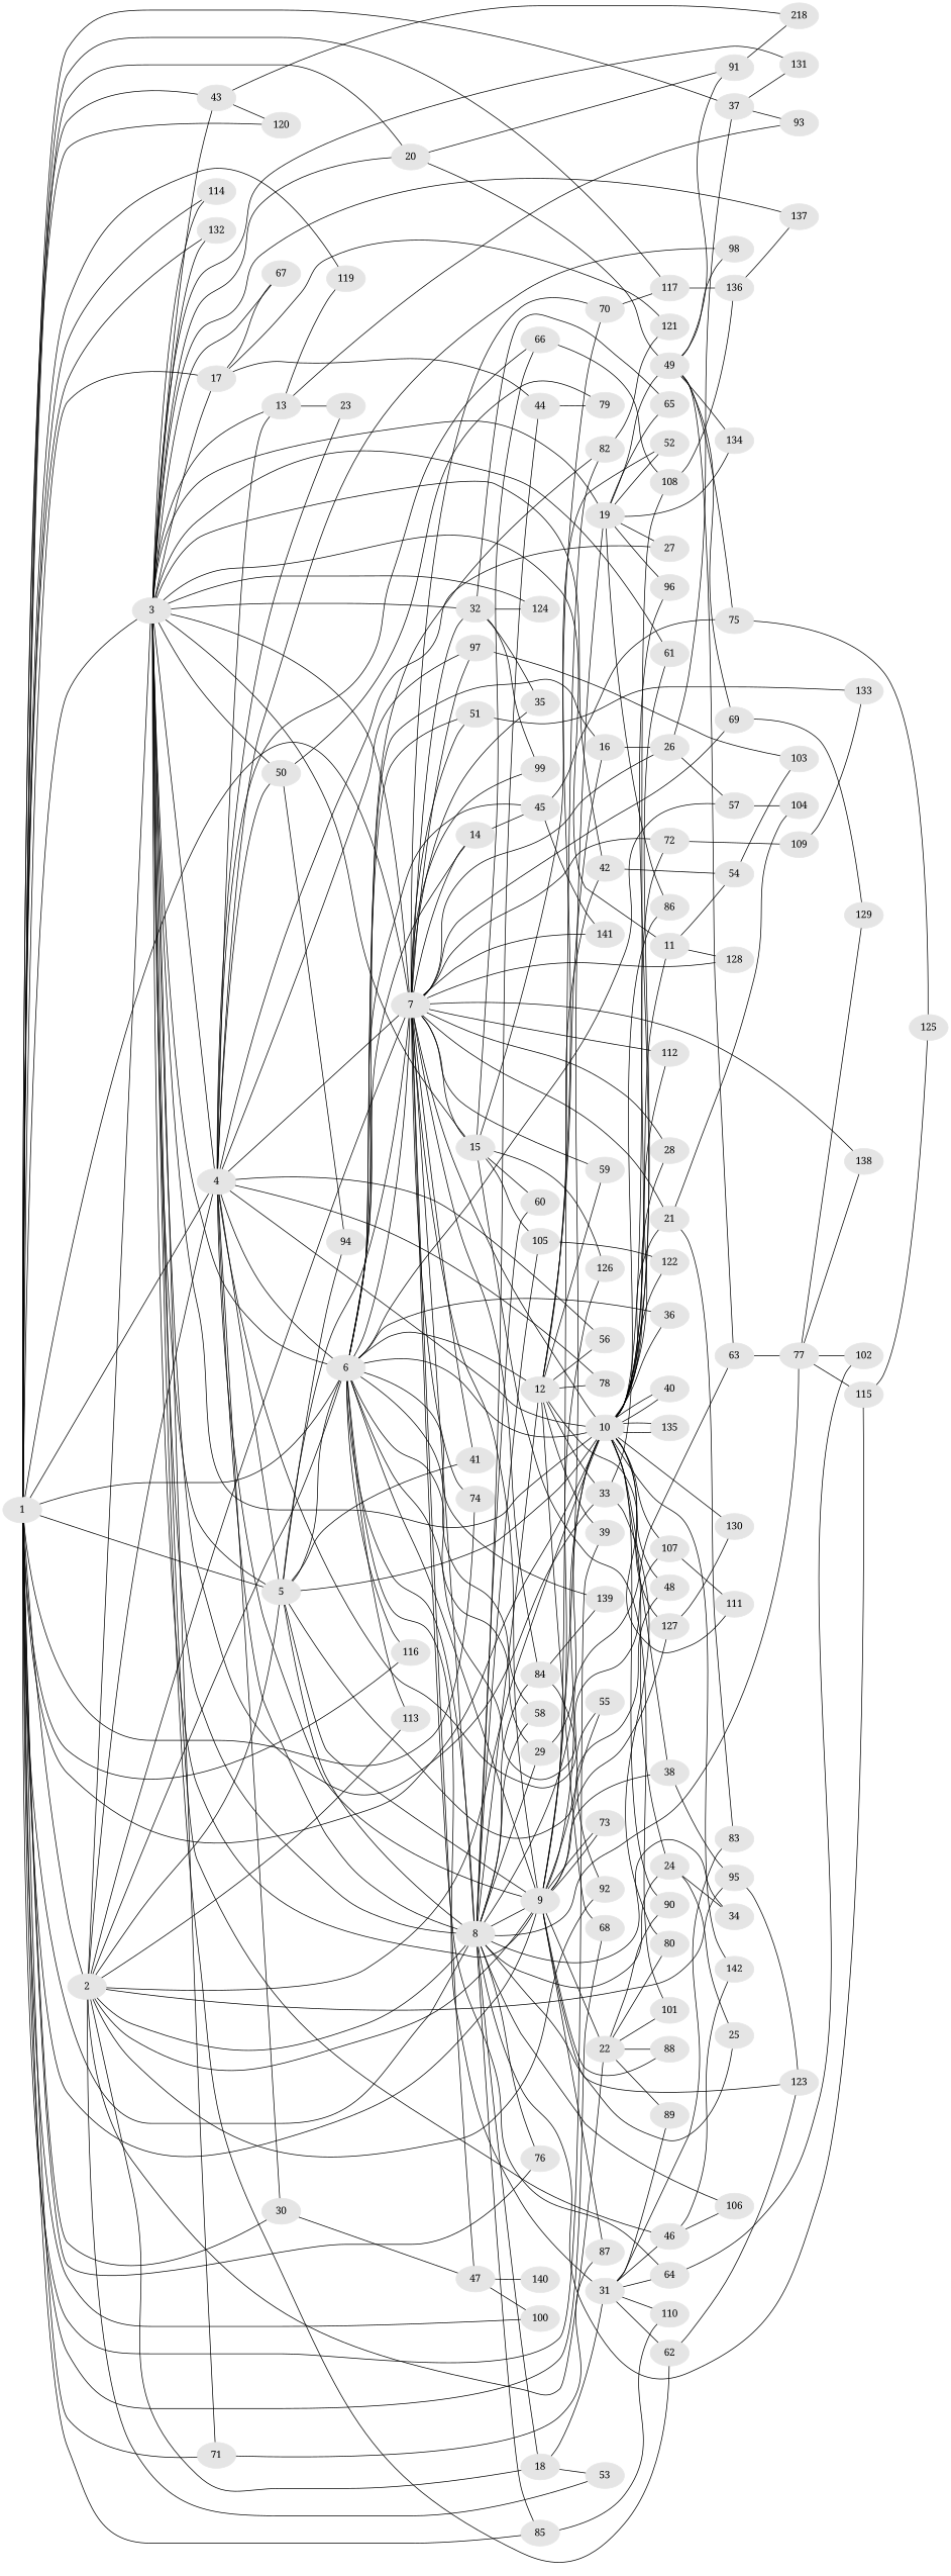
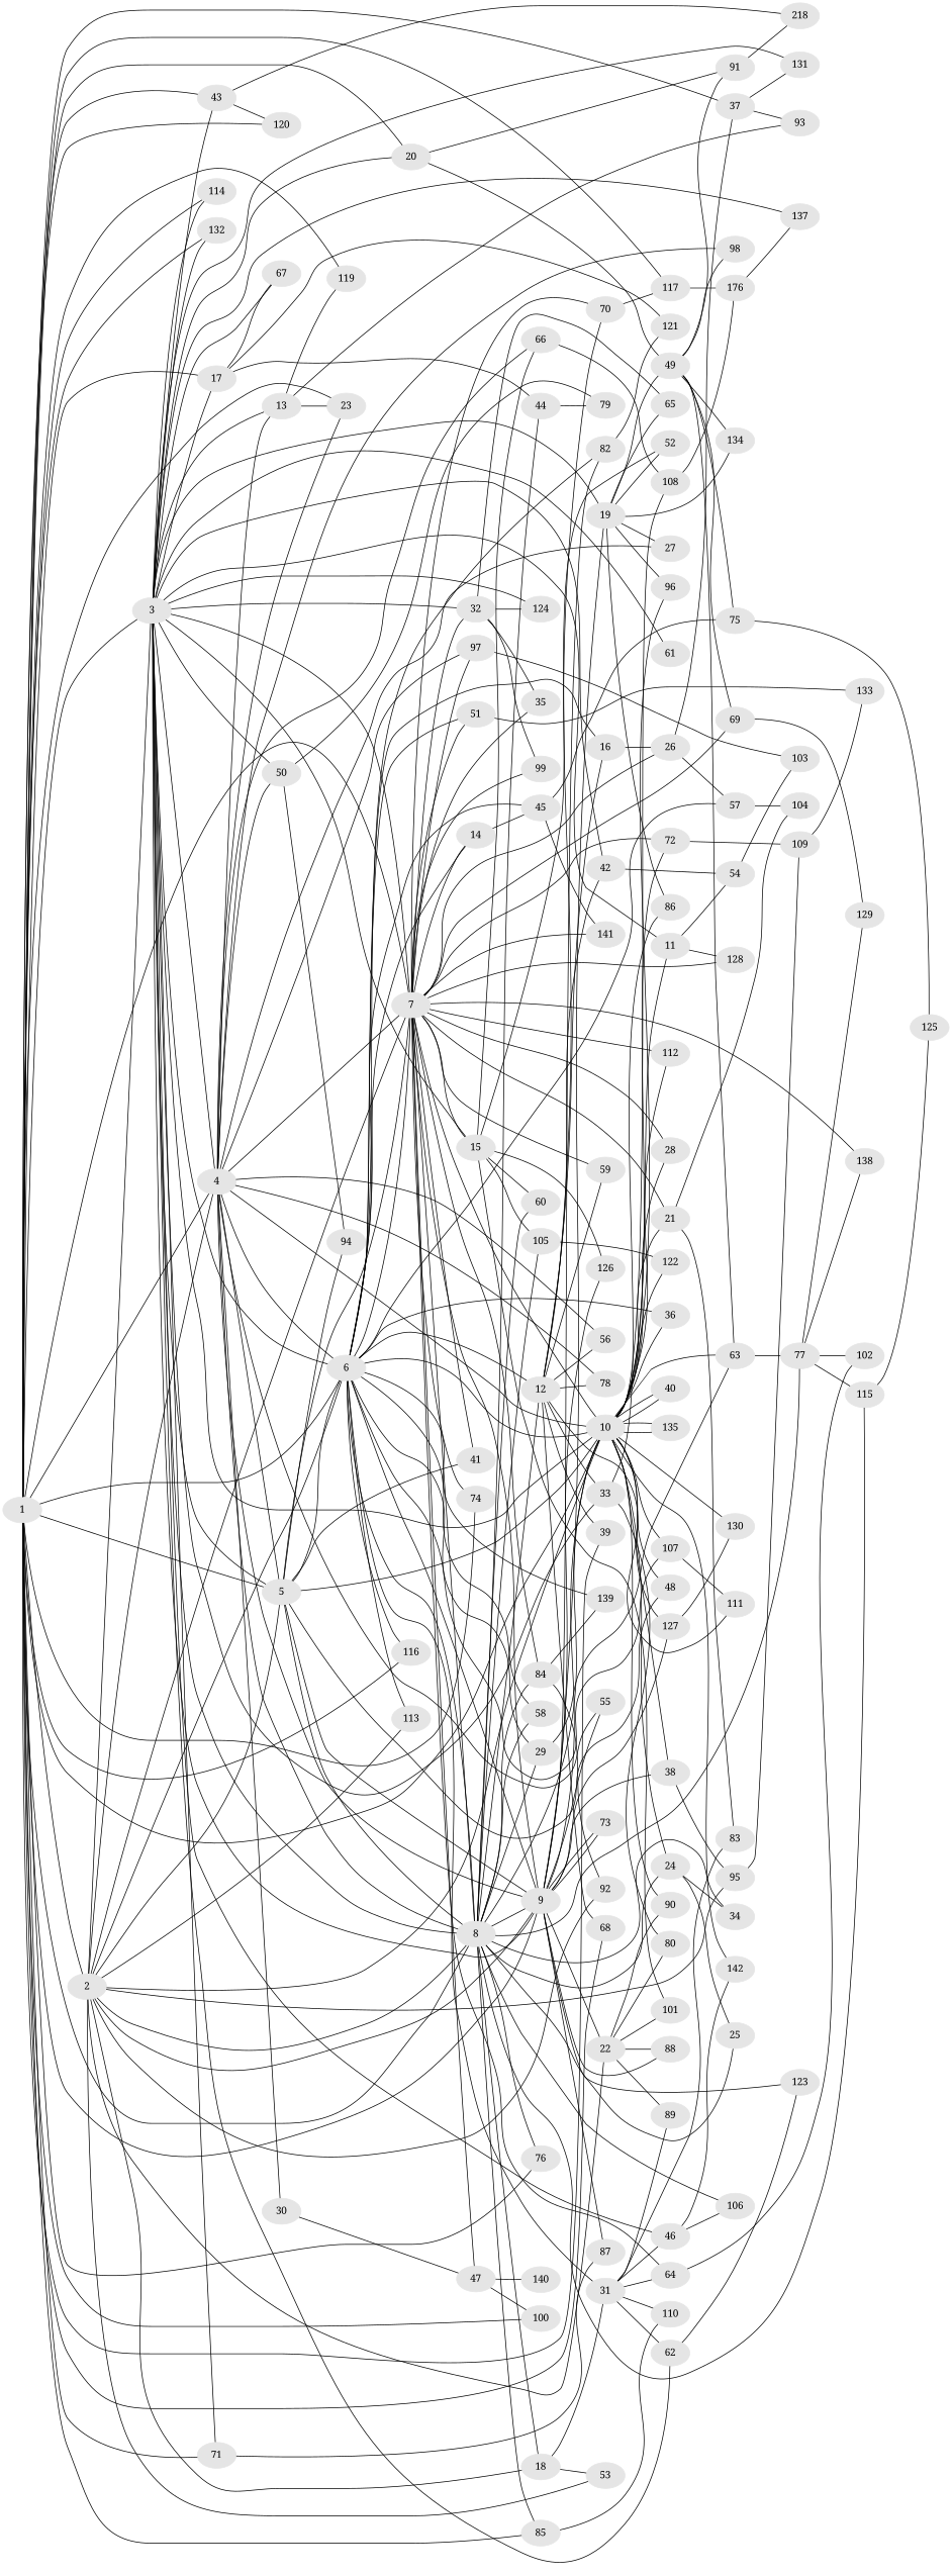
  graph {
    fontname="Noto Serif"
    rankdir=LR
    node [color=gray90 fontname="Noto Serif" style=filled]
    edge [fontname="Noto Serif"]
    1
    2
    3
    4
    5
    6
    7
    8
    9
    10
    17
    20
    30
    37
    39
    43
    68
    71
    74
    76
    85
    100
    114
    116
    117
    119
    120
    132
    18
    22
    53
    92
    95
    113
    11
    13
    15
    19
    32
    33
    42
    46
    50
    61
    62
    67
    124
    131
    137
    23
    27
    55
    56
    66
    78
    97
    98
    41
    48
    94
    12
    14
    16
    29
    31
    36
    45
    51
    57
    58
    82
    107
    139
    21
    26
    28
    35
    47
    59
    64
    69
    70
    72
    84
    99
    112
    128
    138
    141
    24
    25
    34
    44
    60
    77
    105
    106
    115
    38
    73
    87
    88
    123
    126
    127
    40
    90
    96
    108
    122
    130
    135
    142
    121
    49
    91
    93
    n118 [label=218]
    110
-   136
+   136 [label=176]
    101
    80
    89
    109
    54
    52
    65
    86
    134
    79
    103
    111
    63
    83
    75
    133
    104
    140
    102
    129
    125
    1 -- 2
    1 -- 3
    1 -- 4
    1 -- 5
    1 -- 6
    1 -- 7
    1 -- 8
    1 -- 9
    1 -- 10
    1 -- 17
    1 -- 20
-   1 -- 30
+   1 -- 23
    1 -- 37
    1 -- 39
    1 -- 43
    1 -- 68
    1 -- 71
    1 -- 74
    1 -- 76
    1 -- 85
    1 -- 100
    1 -- 114
    1 -- 116
    1 -- 117
    1 -- 119
    1 -- 120
    1 -- 132
    2 -- 3
    2 -- 4
    2 -- 5
    2 -- 6
    2 -- 7
    2 -- 8
    2 -- 9
    2 -- 10
    2 -- 18
    2 -- 22
    2 -- 53
    2 -- 92
    2 -- 95
    2 -- 113
    3 -- 4
    3 -- 5
    3 -- 6
    3 -- 7
    3 -- 8
    3 -- 9
    3 -- 10
    3 -- 17
    3 -- 20
    3 -- 43
    3 -- 71
    3 -- 114
    3 -- 132
    3 -- 11
    3 -- 13
    3 -- 15
    3 -- 19
    3 -- 32
    3 -- 33
    3 -- 42
    3 -- 46
    3 -- 50
    3 -- 61
    3 -- 62
    3 -- 67
    3 -- 124
    3 -- 131
    3 -- 137
    4 -- 5
    4 -- 6
    4 -- 7
    4 -- 8
    4 -- 9
    4 -- 10
    4 -- 30
    4 -- 13
    4 -- 50
    4 -- 23
    4 -- 27
    4 -- 55
    4 -- 56
    4 -- 66
    4 -- 78
    4 -- 97
    4 -- 98
    5 -- 6
    5 -- 7
    5 -- 8
    5 -- 9
    5 -- 10
    5 -- 41
    5 -- 48
    5 -- 94
    6 -- 7
    6 -- 8
    6 -- 9
    6 -- 10
    6 -- 116
    6 -- 113
    6 -- 12
    6 -- 14
    6 -- 16
    6 -- 29
    6 -- 31
    6 -- 36
    6 -- 45
    6 -- 51
    6 -- 57
    6 -- 58
    6 -- 82
    6 -- 107
    6 -- 139
    7 -- 8
    7 -- 9
    7 -- 10
    7 -- 74
    7 -- 15
    7 -- 32
    7 -- 97
    7 -- 41
    7 -- 14
    7 -- 51
    7 -- 21
    7 -- 26
    7 -- 28
    7 -- 35
    7 -- 47
    7 -- 59
    7 -- 64
    7 -- 69
    7 -- 70
    7 -- 72
    7 -- 84
    7 -- 99
    7 -- 112
    7 -- 128
    7 -- 138
    7 -- 141
    8 -- 9
    8 -- 10
    8 -- 76
    8 -- 85
    8 -- 18
    8 -- 12
    8 -- 29
    8 -- 58
    8 -- 84
    8 -- 24
    8 -- 25
    8 -- 34
    8 -- 44
    8 -- 60
    8 -- 77
    8 -- 105
    8 -- 106
    8 -- 115
    9 -- 10
    9 -- 22
    9 -- 19
    9 -- 55
    9 -- 82
    9 -- 38
    9 -- 73
    9 -- 73
    9 -- 87
    9 -- 88
    9 -- 123
    9 -- 126
    9 -- 127
    10 -- 11
-   10 -- 61
+   10 -- 63
    10 -- 48
    10 -- 36
    10 -- 107
    10 -- 21
    10 -- 28
    10 -- 72
    10 -- 112
    10 -- 24
    10 -- 38
    10 -- 127
    10 -- 40
    10 -- 40
    10 -- 90
    10 -- 96
    10 -- 108
    10 -- 122
    10 -- 130
    10 -- 135
    10 -- 135
    10 -- 142
    17 -- 67
    17 -- 44
    17 -- 121
    20 -- 49
    20 -- 91
    30 -- 47
    37 -- 131
    37 -- 93
    43 -- 120
    43 -- n118
    71 -- 87
    85 -- 110
    117 -- 136
    18 -- 53
    18 -- 31
    22 -- 88
    22 -- 90
    22 -- 101
    22 -- 80
    22 -- 89
-   95 -- 123
+   95 -- 109
    11 -- 128
    11 -- 54
    13 -- 119
    13 -- 23
    13 -- 93
    15 -- 66
    15 -- 60
    15 -- 105
    15 -- 126
    15 -- 101
    15 -- 52
    19 -- 27
    19 -- 96
    19 -- 49
    19 -- 52
    19 -- 65
    19 -- 86
    19 -- 134
    32 -- 124
    32 -- 35
    32 -- 99
    32 -- 65
    33 -- 80
    33 -- 86
    42 -- 54
    46 -- 106
    46 -- 142
    50 -- 94
    50 -- 79
    62 -- 123
    66 -- 108
    97 -- 103
    12 -- 39
    12 -- 68
    12 -- 33
    12 -- 42
    12 -- 56
    12 -- 78
    12 -- 16
    12 -- 59
    12 -- 70
    12 -- 111
    14 -- 45
    16 -- 26
    29 -- 63
    31 -- 46
    31 -- 62
    31 -- 64
    31 -- 110
    31 -- 89
    31 -- 83
    45 -- 141
    45 -- 75
    51 -- 133
    57 -- 104
    82 -- 121
    107 -- 111
    21 -- 83
    21 -- 104
    26 -- 37
    26 -- 57
    47 -- 100
    47 -- 140
    64 -- 102
    69 -- 129
    70 -- 117
    72 -- 109
    84 -- 92
    84 -- 139
    24 -- 25
    24 -- 34
    44 -- 79
    77 -- 138
    77 -- 115
    77 -- 102
    77 -- 129
    105 -- 122
    115 -- 125
    38 -- 95
    127 -- 130
    108 -- 136
    49 -- 98
    49 -- 69
    49 -- 91
    49 -- 134
    49 -- 63
    49 -- 75
    91 -- n118
    136 -- 137
    109 -- 133
    54 -- 103
    63 -- 77
    75 -- 125
  }
